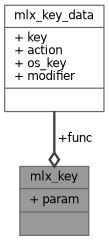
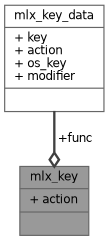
  digraph {
    node [color=gray40 fontname=Helvetica fontsize=10 shape=record style=filled]
-   n1 [fillcolor=grey60 fontcolor=black height=0.2 label="{mlx_key\n|+ param\l|}" width=0.4]
+   n1 [fillcolor=grey60 fontcolor=black height=0.2 label="{mlx_key\n|+ action\l|}" width=0.4]
    n2 [fillcolor=white height=0.2 label="{mlx_key_data\n|+ key\l+ action\l+ os_key\l+ modifier\l|}" width=0.4]
    n2 -> n1 [arrowhead=odiamond color=grey25 fontname=Helvetica fontsize=10 label=" +func" labelfontname=Helvetica labelfontsize=10 style=bold]
  }
